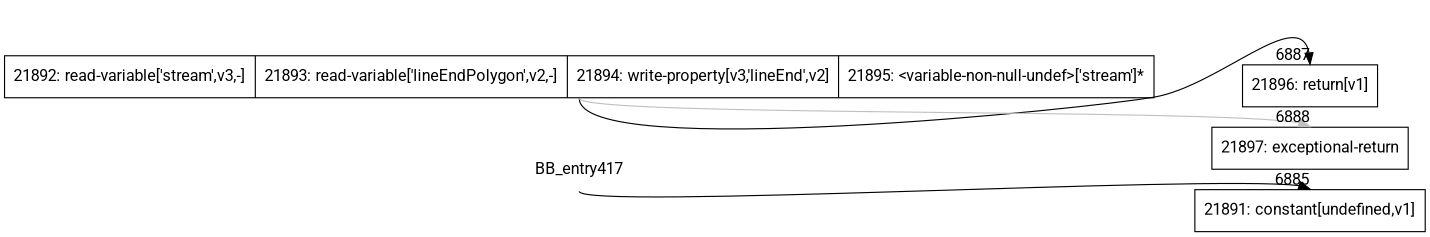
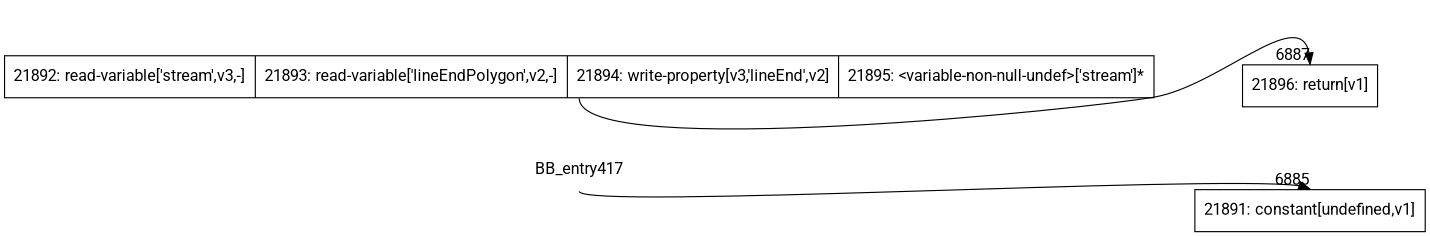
  digraph {
    fontname=Roboto
    rankdir=LR
    node [fontname=Roboto shape=record]
    edge [fontname=Roboto headport=n tailport=s]
    n1 [label=BB_entry417 shape=none]
    n2 [label="{21891: constant[undefined,v1]}"]
    n3 [label="{21892: read-variable['stream',v3,-]|21893: read-variable['lineEndPolygon',v2,-]|21894: write-property[v3,'lineEnd',v2]|21895: \<variable-non-null-undef\>['stream']*}"]
    n4 [label="{21896: return[v1]}"]
-   n5 [label="{21897: exceptional-return}"]
    n1 -> n2 [headlabel="    6885"]
    n3 -> n4 [headlabel="      6887"]
-   n3 -> n5 [color=gray headlabel="      6888"]
  }
